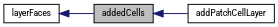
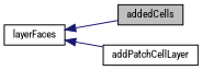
  digraph {
    fontname="Roboto Condensed"
    rankdir=LR
    node [color=black fontname="Roboto Condensed" fontsize=10 shape=record]
    edge [color=midnightblue dir=back fontname="Roboto Condensed" fontsize=10 labelfontname=FreeSans labelfontsize=10 style=solid]
    n1 [fillcolor=grey75 fontcolor=black height=0.2 label=addedCells style=filled width=0.4]
    n2 [height=0.2 label=addPatchCellLayer width=0.4]
    n3 [height=0.2 label=layerFaces width=0.4]
-   n1 -> n2
+   n3 -> n2
    n3 -> n1
  }
